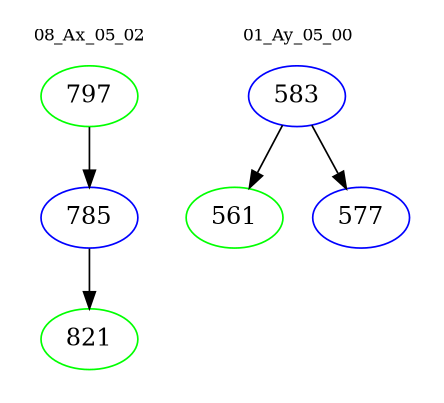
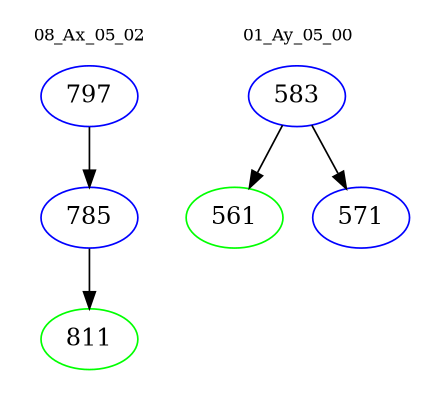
  digraph {
    node [color=blue]
    edge [color=black]
-   n1 [color=green label=797]
+   n1 [label=797]
    n2 [label=785]
-   n3 [color=green label=821]
+   n3 [color=green label=811]
    n4 [label=583]
    n5 [color=green label=561]
-   n6 [label=577]
+   n6 [label=571]
    subgraph cluster_1 {
      color=white
      fontsize=10
      label="08_Ax_05_02"
      n1
      n2
      n3
    }
    subgraph cluster_2 {
      color=white
      fontsize=10
      label="01_Ay_05_00"
      n4
      n5
      n6
    }
    n1 -> n2
    n2 -> n3
    n4 -> n5
    n4 -> n6
  }
